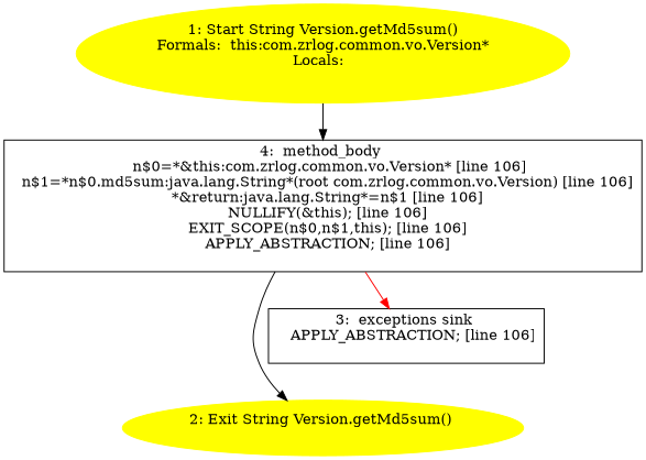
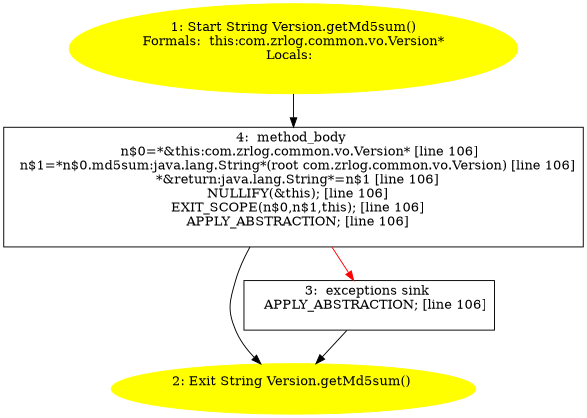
  digraph {
    n1 [color=yellow label="1: Start String Version.getMd5sum()\nFormals:  this:com.zrlog.common.vo.Version*\nLocals:  \n  " style=filled]
    n2 [label="4:  method_body \n   n$0=*&this:com.zrlog.common.vo.Version* [line 106]\n  n$1=*n$0.md5sum:java.lang.String*(root com.zrlog.common.vo.Version) [line 106]\n  *&return:java.lang.String*=n$1 [line 106]\n  NULLIFY(&this); [line 106]\n  EXIT_SCOPE(n$0,n$1,this); [line 106]\n  APPLY_ABSTRACTION; [line 106]\n " shape=box]
    n3 [color=yellow label="2: Exit String Version.getMd5sum() \n  " style=filled]
    n4 [label="3:  exceptions sink \n   APPLY_ABSTRACTION; [line 106]\n " shape=box]
    n1 -> n2
    n2 -> n3
    n2 -> n4 [color=red]
+   n4 -> n3
  }
